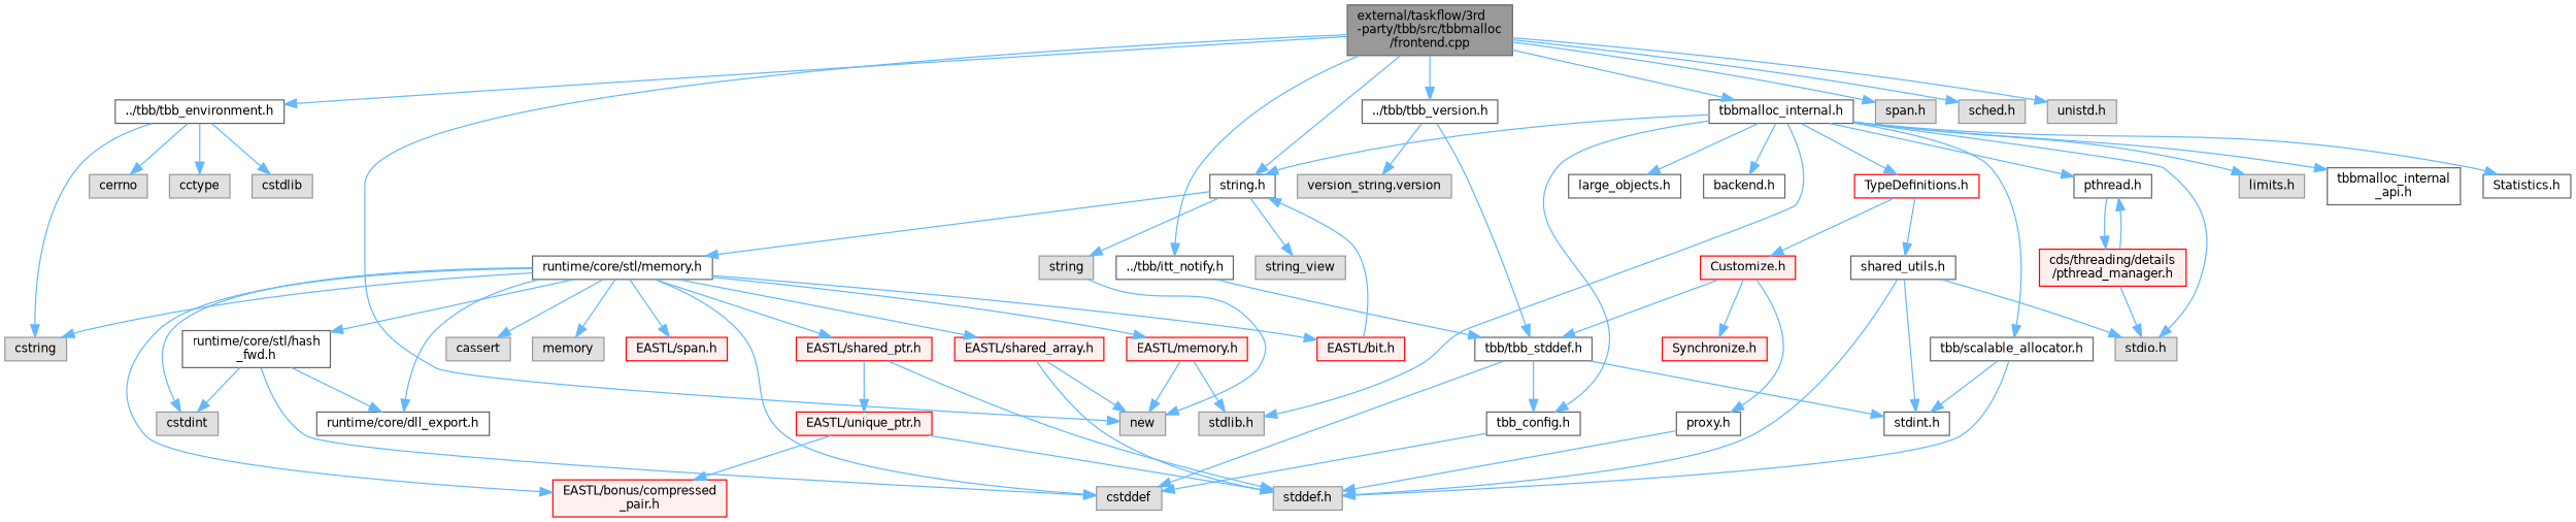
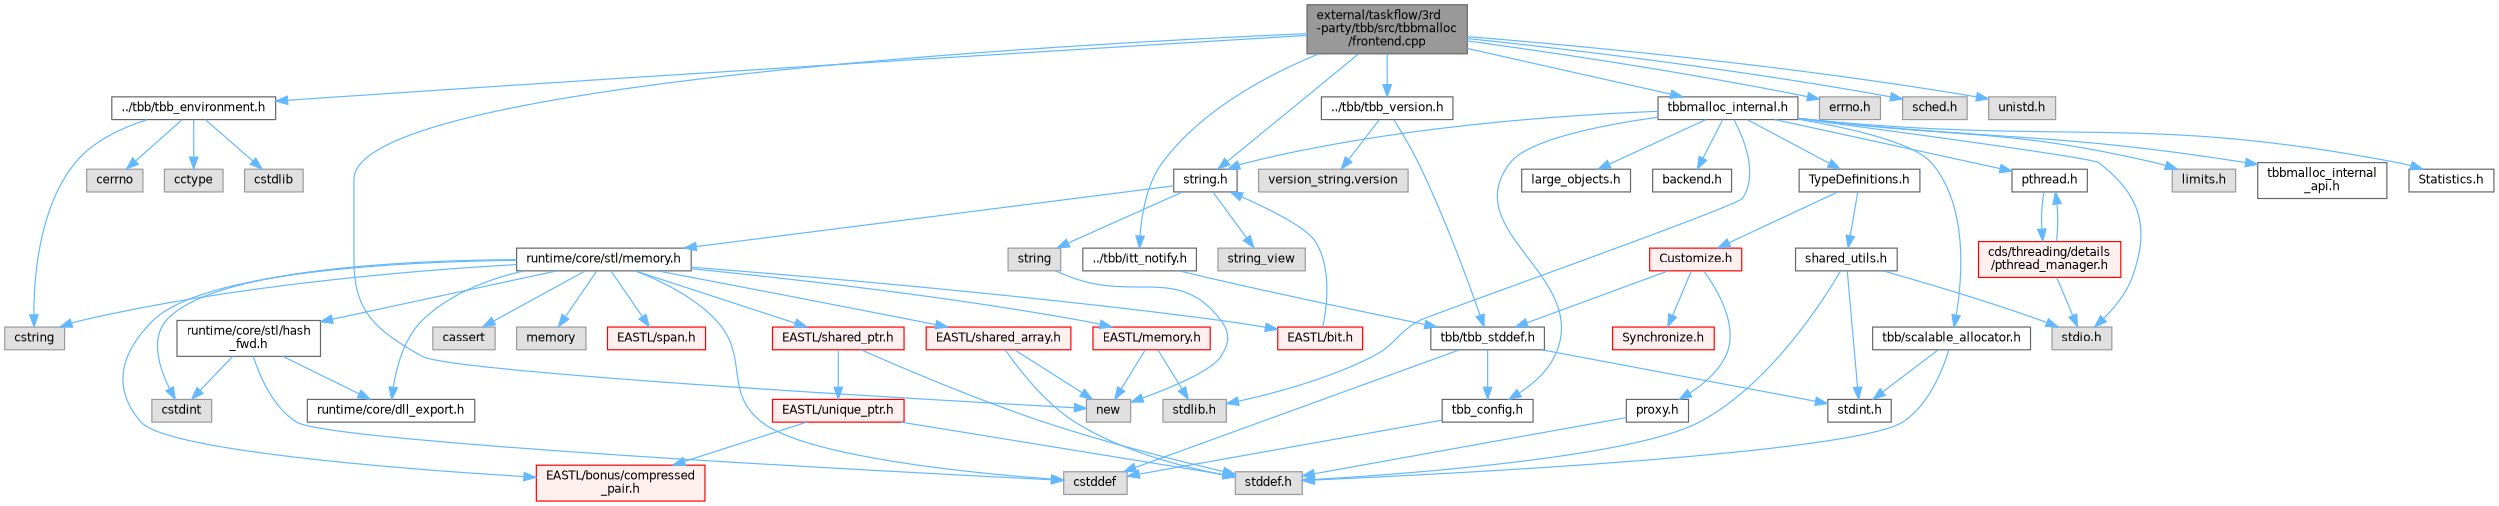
  digraph {
    node [color=grey40 fillcolor=white fontname=Helvetica fontsize=10 shape=box style=filled]
    edge [color=steelblue1 fontname=Helvetica fontsize=10 labelfontname=Helvetica labelfontsize=10 style=solid]
    n1 [color=gray40 fillcolor=grey60 fontcolor=black height=0.2 label="external/taskflow/3rd\l-party/tbb/src/tbbmalloc\l/frontend.cpp" width=0.4]
    n2 [height=0.2 label="tbbmalloc_internal.h" width=0.4]
    n3 [height=0.2 label="string.h" width=0.4]
    n4 [color=grey60 fillcolor="#E0E0E0" height=0.2 label=new width=0.4]
-   n5 [color=grey60 fillcolor="#E0E0E0" height=0.2 label="span.h" width=0.4]
+   n5 [color=grey60 fillcolor="#E0E0E0" height=0.2 label="errno.h" width=0.4]
    n6 [height=0.2 label="../tbb/tbb_version.h" width=0.4]
    n7 [height=0.2 label="../tbb/tbb_environment.h" width=0.4]
    n8 [height=0.2 label="../tbb/itt_notify.h" width=0.4]
    n9 [color=grey60 fillcolor="#E0E0E0" height=0.2 label="sched.h" width=0.4]
    n10 [color=grey60 fillcolor="#E0E0E0" height=0.2 label="unistd.h" width=0.4]
-   n11 [color=red height=0.2 label="TypeDefinitions.h" width=0.4]
+   n11 [height=0.2 label="TypeDefinitions.h" width=0.4]
    n12 [height=0.2 label="tbb_config.h" width=0.4]
    n13 [color=grey60 fillcolor="#E0E0E0" height=0.2 label="stdio.h" width=0.4]
    n14 [height=0.2 label="pthread.h" width=0.4]
    n15 [color=grey60 fillcolor="#E0E0E0" height=0.2 label="stdlib.h" width=0.4]
    n16 [color=grey60 fillcolor="#E0E0E0" height=0.2 label="limits.h" width=0.4]
    n17 [height=0.2 label="tbb/scalable_allocator.h" width=0.4]
    n18 [height=0.2 label="tbbmalloc_internal\l_api.h" width=0.4]
    n19 [height=0.2 label="Statistics.h" width=0.4]
    n20 [height=0.2 label="large_objects.h" width=0.4]
    n21 [height=0.2 label="backend.h" width=0.4]
    n22 [color=grey60 fillcolor="#E0E0E0" height=0.2 label=string width=0.4]
    n23 [color=grey60 fillcolor="#E0E0E0" height=0.2 label=string_view width=0.4]
    n24 [height=0.2 label="runtime/core/stl/memory.h" width=0.4]
    n25 [height=0.2 label="tbb/tbb_stddef.h" width=0.4]
    n26 [color=grey60 fillcolor="#E0E0E0" height=0.2 label="version_string.version" width=0.4]
    n27 [color=grey60 fillcolor="#E0E0E0" height=0.2 label=cstring width=0.4]
    n28 [color=grey60 fillcolor="#E0E0E0" height=0.2 label=cstdlib width=0.4]
    n29 [color=grey60 fillcolor="#E0E0E0" height=0.2 label=cerrno width=0.4]
    n30 [color=grey60 fillcolor="#E0E0E0" height=0.2 label=cctype width=0.4]
    n31 [color=red fillcolor="#FFF0F0" height=0.2 label="Customize.h" width=0.4]
    n32 [height=0.2 label="shared_utils.h" width=0.4]
    n33 [color=grey60 fillcolor="#E0E0E0" height=0.2 label=cstddef width=0.4]
    n34 [color=red fillcolor="#FFF0F0" height=0.2 label="cds/threading/details\l/pthread_manager.h" width=0.4]
    n35 [height=0.2 label="stdint.h" width=0.4]
    n36 [color=grey60 fillcolor="#E0E0E0" height=0.2 label="stddef.h" width=0.4]
    n37 [color=red fillcolor="#FFF0F0" height=0.2 label="Synchronize.h" width=0.4]
    n38 [height=0.2 label="proxy.h" width=0.4]
    n39 [color=grey60 fillcolor="#E0E0E0" height=0.2 label=cstdint width=0.4]
    n40 [color=grey60 fillcolor="#E0E0E0" height=0.2 label=cassert width=0.4]
    n41 [color=grey60 fillcolor="#E0E0E0" height=0.2 label=memory width=0.4]
    n42 [color=red fillcolor="#FFF0F0" height=0.2 label="EASTL/bit.h" width=0.4]
    n43 [color=red fillcolor="#FFF0F0" height=0.2 label="EASTL/memory.h" width=0.4]
    n44 [color=red fillcolor="#FFF0F0" height=0.2 label="EASTL/shared_array.h" width=0.4]
    n45 [color=red fillcolor="#FFF0F0" height=0.2 label="EASTL/bonus/compressed\l_pair.h" width=0.4]
    n46 [color=red fillcolor="#FFF0F0" height=0.2 label="EASTL/shared_ptr.h" width=0.4]
    n47 [color=red fillcolor="#FFF0F0" height=0.2 label="EASTL/span.h" width=0.4]
    n48 [height=0.2 label="runtime/core/dll_export.h" width=0.4]
    n49 [height=0.2 label="runtime/core/stl/hash\l_fwd.h" width=0.4]
    n50 [color=red fillcolor="#FFF0F0" height=0.2 label="EASTL/unique_ptr.h" width=0.4]
    n1 -> n2
    n1 -> n3
    n1 -> n4
    n1 -> n5
    n1 -> n6
    n1 -> n7
    n1 -> n8
    n1 -> n9
    n1 -> n10
    n2 -> n3
    n2 -> n11
    n2 -> n12
    n2 -> n13
    n2 -> n14
    n2 -> n15
    n2 -> n16
    n2 -> n17
    n2 -> n18
    n2 -> n19
    n2 -> n20
    n2 -> n21
    n3 -> n22
    n3 -> n23
    n3 -> n24
    n6 -> n25
    n6 -> n26
    n7 -> n27
    n7 -> n28
    n7 -> n29
    n7 -> n30
    n8 -> n25
    n11 -> n31
    n11 -> n32
    n12 -> n33
    n14 -> n34
    n17 -> n35
    n17 -> n36
    n22 -> n4
    n24 -> n27
    n24 -> n33
    n24 -> n39
    n24 -> n40
    n24 -> n41
    n24 -> n42
    n24 -> n43
    n24 -> n44
    n24 -> n45
    n24 -> n46
    n24 -> n47
    n24 -> n48
    n24 -> n49
    n25 -> n12
    n25 -> n33
    n25 -> n35
    n31 -> n25
    n31 -> n37
    n31 -> n38
    n32 -> n13
    n32 -> n35
    n32 -> n36
    n34 -> n13
    n34 -> n14
    n38 -> n36
    n42 -> n3
    n43 -> n4
    n43 -> n15
    n44 -> n4
    n44 -> n36
    n46 -> n36
    n46 -> n50
    n49 -> n33
    n49 -> n39
    n49 -> n48
    n50 -> n36
    n50 -> n45
  }
